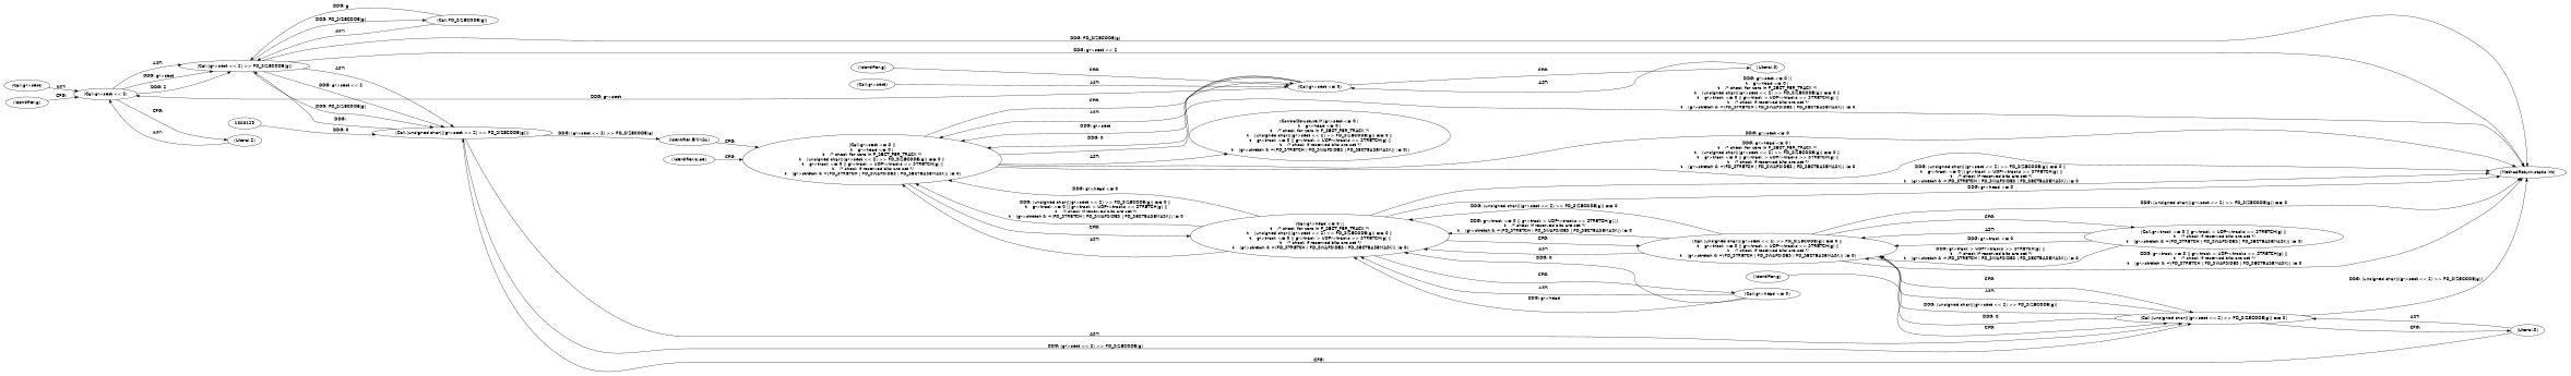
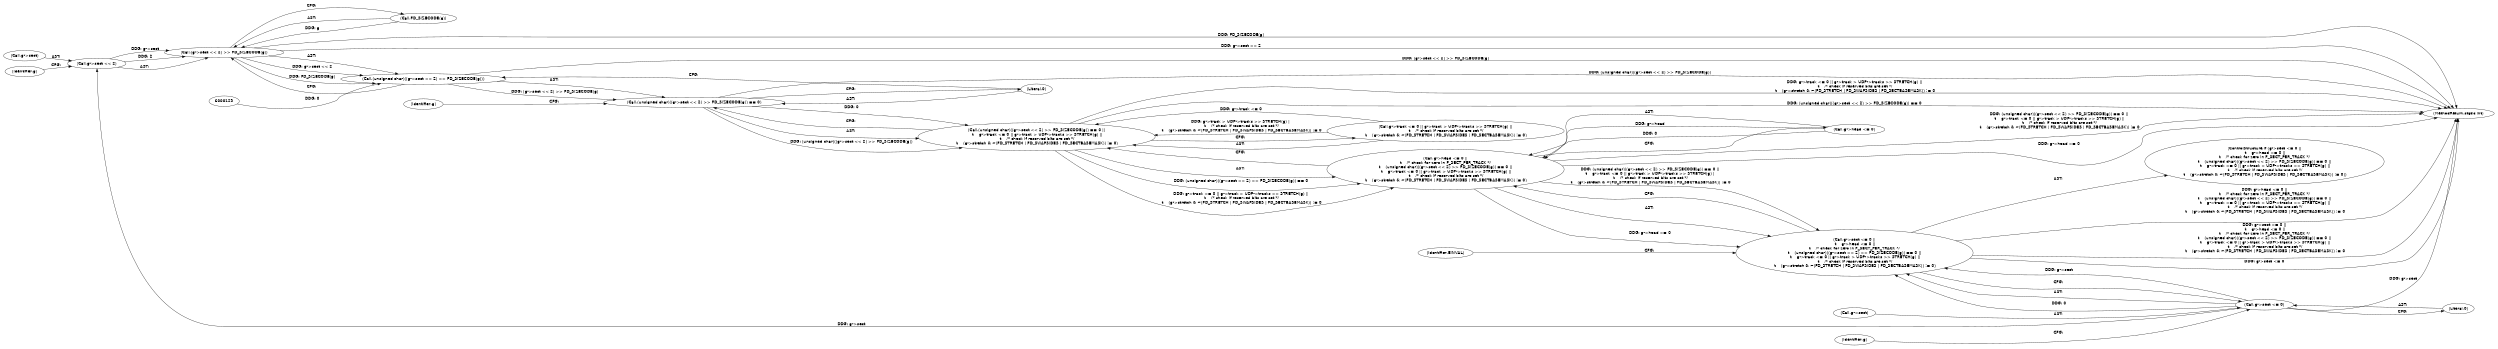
  digraph {
    fontname="DejaVu Sans"
    rankdir=LR
    node [fontname="DejaVu Sans"]
    edge [fontname="DejaVu Sans"]
    n1 [label="(Call,g->sect << 2)"]
    n2 [label="(Call,(g->sect << 2) >> FD_SIZECODE(g))"]
-   n3 [label="(Literal,2)"]
    n4 [label="(MethodReturn,static int)"]
    n5 [label="(Call,(unsigned char)((g->sect << 2) >> FD_SIZECODE(g)))"]
    n6 [label="(Call,FD_SIZECODE(g))"]
    n7 [label="(Call,g->sect <= 0)"]
    n8 [label="(Call,g->sect <= 0 ||\n \t    g->head <= 0 ||\n\t    /* check for zero in F_SECT_PER_TRACK */\n\t    (unsigned char)((g->sect << 2) >> FD_SIZECODE(g)) == 0 ||\n \t    g->track <= 0 || g->track > UDP->tracks >> STRETCH(g) ||\n \t    /* check if reserved bits are set */\n \t    (g->stretch & ~(FD_STRETCH | FD_SWAPSIDES | FD_SECTBASEMASK)) != 0)"]
    n9 [label="(Literal,0)"]
    n10 [label="(Call,g->head <= 0 ||\n\t    /* check for zero in F_SECT_PER_TRACK */\n\t    (unsigned char)((g->sect << 2) >> FD_SIZECODE(g)) == 0 ||\n \t    g->track <= 0 || g->track > UDP->tracks >> STRETCH(g) ||\n \t    /* check if reserved bits are set */\n \t    (g->stretch & ~(FD_STRETCH | FD_SWAPSIDES | FD_SECTBASEMASK)) != 0)"]
    n11 [label="(ControlStructure,if (g->sect <= 0 ||\n \t    g->head <= 0 ||\n\t    /* check for zero in F_SECT_PER_TRACK */\n\t    (unsigned char)((g->sect << 2) >> FD_SIZECODE(g)) == 0 ||\n \t    g->track <= 0 || g->track > UDP->tracks >> STRETCH(g) ||\n \t    /* check if reserved bits are set */\n \t    (g->stretch & ~(FD_STRETCH | FD_SWAPSIDES | FD_SECTBASEMASK)) != 0))"]
    n12 [label="(Call,(unsigned char)((g->sect << 2) >> FD_SIZECODE(g)) == 0)"]
    n13 [label="(Call,(unsigned char)((g->sect << 2) >> FD_SIZECODE(g)) == 0 ||\n \t    g->track <= 0 || g->track > UDP->tracks >> STRETCH(g) ||\n \t    /* check if reserved bits are set */\n \t    (g->stretch & ~(FD_STRETCH | FD_SWAPSIDES | FD_SECTBASEMASK)) != 0)"]
    n14 [label="(Literal,0)"]
    n15 [label="(Call,g->track <= 0 || g->track > UDP->tracks >> STRETCH(g) ||\n \t    /* check if reserved bits are set */\n \t    (g->stretch & ~(FD_STRETCH | FD_SWAPSIDES | FD_SECTBASEMASK)) != 0)"]
    n16 [label="(Call,g->head <= 0)"]
    n17 [label="(Identifier,g)"]
    n18 [label="(Identifier,EINVAL)"]
-   n19 [label="(Identifier,type)"]
    n20 [label="(Call,g->sect)"]
    n21 [label="(Identifier,g)"]
    n22 [label="(Call,g->sect)"]
    n23 [label="(Identifier,g)"]
-   1000129
+   1000129 [label=6000129]
    n1 -> n2 [label="AST: "]
    n1 -> n2 [label="DDG: g->sect"]
    n1 -> n2 [label="DDG: 2"]
-   n1 -> n3 [label="CFG: "]
    n2 -> n4 [label="DDG: FD_SIZECODE(g)"]
    n2 -> n4 [label="DDG: g->sect << 2"]
    n2 -> n5 [label="AST: "]
    n2 -> n5 [label="DDG: g->sect << 2"]
    n2 -> n5 [label="DDG: FD_SIZECODE(g)"]
-   n2 -> n6 [label="DDG: FD_SIZECODE(g)"]
-   n3 -> n1 [label="AST: "]
-   n5 -> n2 [label="DDG: "]
-   n5 -> n18 [label="DDG: (g->sect << 2) >> FD_SIZECODE(g)"]
+   n2 -> n6 [label="CFG: "]
+   n5 -> n2 [label="CFG: "]
+   n5 -> n4 [label="DDG: (g->sect << 2) >> FD_SIZECODE(g)"]
    n5 -> n12 [label="AST: "]
    n5 -> n12 [label="DDG: (g->sect << 2) >> FD_SIZECODE(g)"]
    n6 -> n2 [label="AST: "]
    n6 -> n2 [label="DDG: g"]
    n7 -> n1 [label="DDG: g->sect"]
+   n7 -> n4 [label="DDG: g->sect"]
    n7 -> n8 [label="AST: "]
    n7 -> n8 [label="DDG: g->sect"]
    n7 -> n8 [label="DDG: 0"]
    n7 -> n9 [label="CFG: "]
    n8 -> n4 [label="DDG: g->sect <= 0 ||\n \t    g->head <= 0 ||\n\t    /* check for zero in F_SECT_PER_TRACK */\n\t    (unsigned char)((g->sect << 2) >> FD_SIZECODE(g)) == 0 ||\n \t    g->track <= 0 || g->track > UDP->tracks >> STRETCH(g) ||\n \t    /* check if reserved bits are set */\n \t    (g->stretch & ~(FD_STRETCH | FD_SWAPSIDES | FD_SECTBASEMASK)) != 0"]
    n8 -> n4 [label="DDG: g->sect <= 0"]
    n8 -> n4 [label="DDG: g->head <= 0 ||\n\t    /* check for zero in F_SECT_PER_TRACK */\n\t    (unsigned char)((g->sect << 2) >> FD_SIZECODE(g)) == 0 ||\n \t    g->track <= 0 || g->track > UDP->tracks >> STRETCH(g) ||\n \t    /* check if reserved bits are set */\n \t    (g->stretch & ~(FD_STRETCH | FD_SWAPSIDES | FD_SECTBASEMASK)) != 0"]
    n8 -> n7 [label="CFG: "]
    n8 -> n10 [label="CFG: "]
    n8 -> n11 [label="AST: "]
    n9 -> n7 [label="AST: "]
    n10 -> n4 [label="DDG: (unsigned char)((g->sect << 2) >> FD_SIZECODE(g)) == 0 ||\n \t    g->track <= 0 || g->track > UDP->tracks >> STRETCH(g) ||\n \t    /* check if reserved bits are set */\n \t    (g->stretch & ~(FD_STRETCH | FD_SWAPSIDES | FD_SECTBASEMASK)) != 0"]
    n10 -> n4 [label="DDG: g->head <= 0"]
    n10 -> n8 [label="AST: "]
    n10 -> n8 [label="DDG: g->head <= 0"]
    n10 -> n8 [label="DDG: (unsigned char)((g->sect << 2) >> FD_SIZECODE(g)) == 0 ||\n \t    g->track <= 0 || g->track > UDP->tracks >> STRETCH(g) ||\n \t    /* check if reserved bits are set */\n \t    (g->stretch & ~(FD_STRETCH | FD_SWAPSIDES | FD_SECTBASEMASK)) != 0"]
    n10 -> n13 [label="CFG: "]
    n10 -> n16 [label="CFG: "]
    n12 -> n4 [label="DDG: (unsigned char)((g->sect << 2) >> FD_SIZECODE(g))"]
    n12 -> n13 [label="AST: "]
    n12 -> n13 [label="DDG: (unsigned char)((g->sect << 2) >> FD_SIZECODE(g))"]
    n12 -> n13 [label="DDG: 0"]
    n12 -> n14 [label="CFG: "]
    n13 -> n4 [label="DDG: g->track <= 0 || g->track > UDP->tracks >> STRETCH(g) ||\n \t    /* check if reserved bits are set */\n \t    (g->stretch & ~(FD_STRETCH | FD_SWAPSIDES | FD_SECTBASEMASK)) != 0"]
    n13 -> n4 [label="DDG: (unsigned char)((g->sect << 2) >> FD_SIZECODE(g)) == 0"]
    n13 -> n10 [label="AST: "]
    n13 -> n10 [label="DDG: (unsigned char)((g->sect << 2) >> FD_SIZECODE(g)) == 0"]
    n13 -> n10 [label="DDG: g->track <= 0 || g->track > UDP->tracks >> STRETCH(g) ||\n \t    /* check if reserved bits are set */\n \t    (g->stretch & ~(FD_STRETCH | FD_SWAPSIDES | FD_SECTBASEMASK)) != 0"]
    n13 -> n12 [label="CFG: "]
    n13 -> n15 [label="CFG: "]
    n14 -> n5 [label="CFG: "]
    n14 -> n12 [label="AST: "]
    n15 -> n13 [label="AST: "]
    n15 -> n13 [label="DDG: g->track <= 0"]
    n15 -> n13 [label="DDG: g->track > UDP->tracks >> STRETCH(g) ||\n \t    /* check if reserved bits are set */\n \t    (g->stretch & ~(FD_STRETCH | FD_SWAPSIDES | FD_SECTBASEMASK)) != 0"]
    n16 -> n10 [label="AST: "]
    n16 -> n10 [label="DDG: g->head"]
    n16 -> n10 [label="DDG: 0"]
    n17 -> n12 [label="CFG: "]
    n18 -> n8 [label="CFG: "]
-   n19 -> n8 [label="CFG: "]
    n20 -> n1 [label="AST: "]
    n21 -> n7 [label="CFG: "]
    n22 -> n7 [label="AST: "]
    n23 -> n1 [label="CFG: "]
    1000129 -> n5 [label="DDG: 0"]
  }
